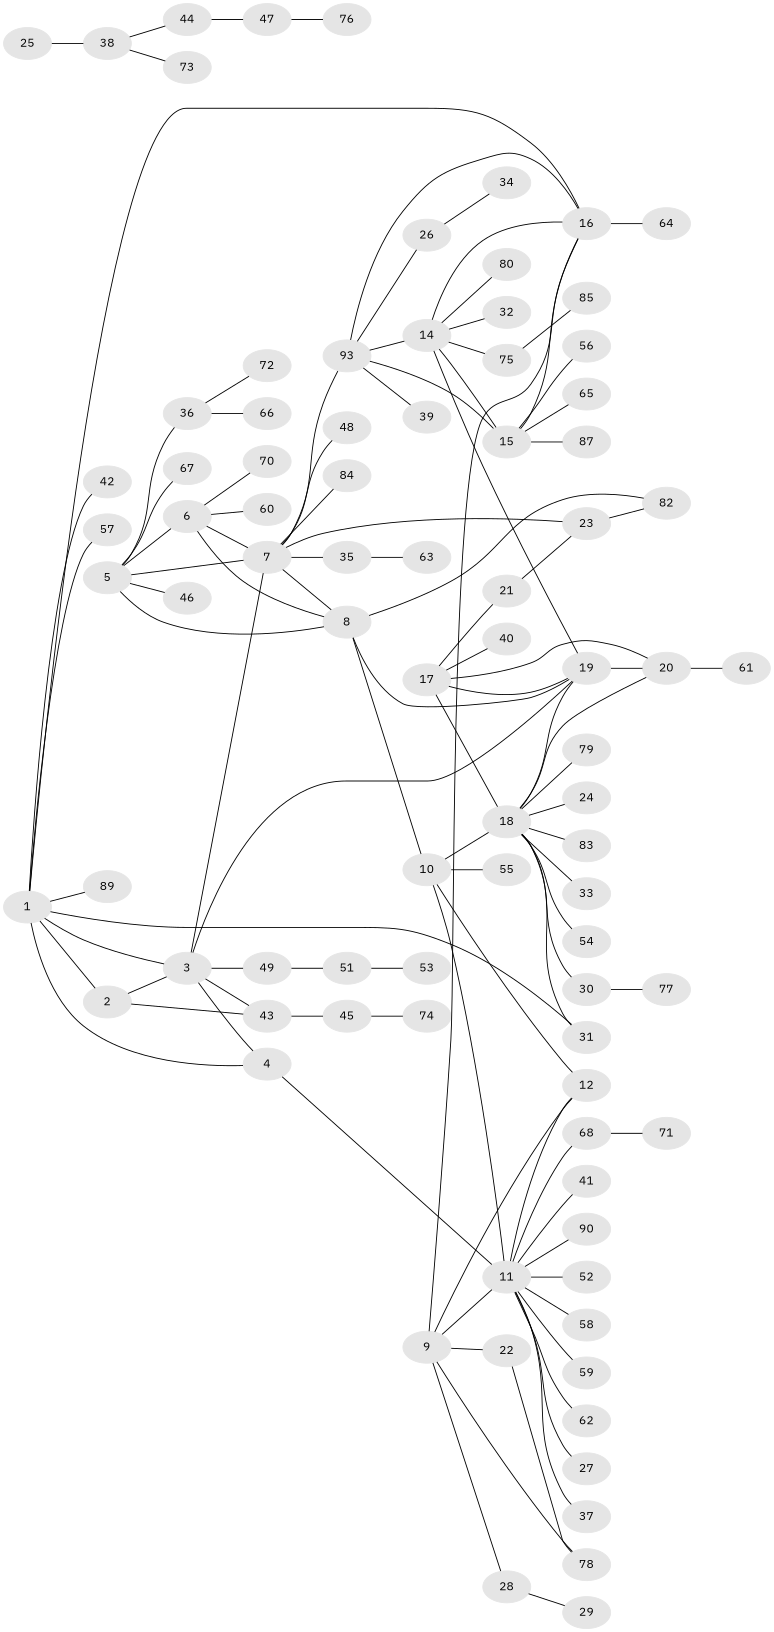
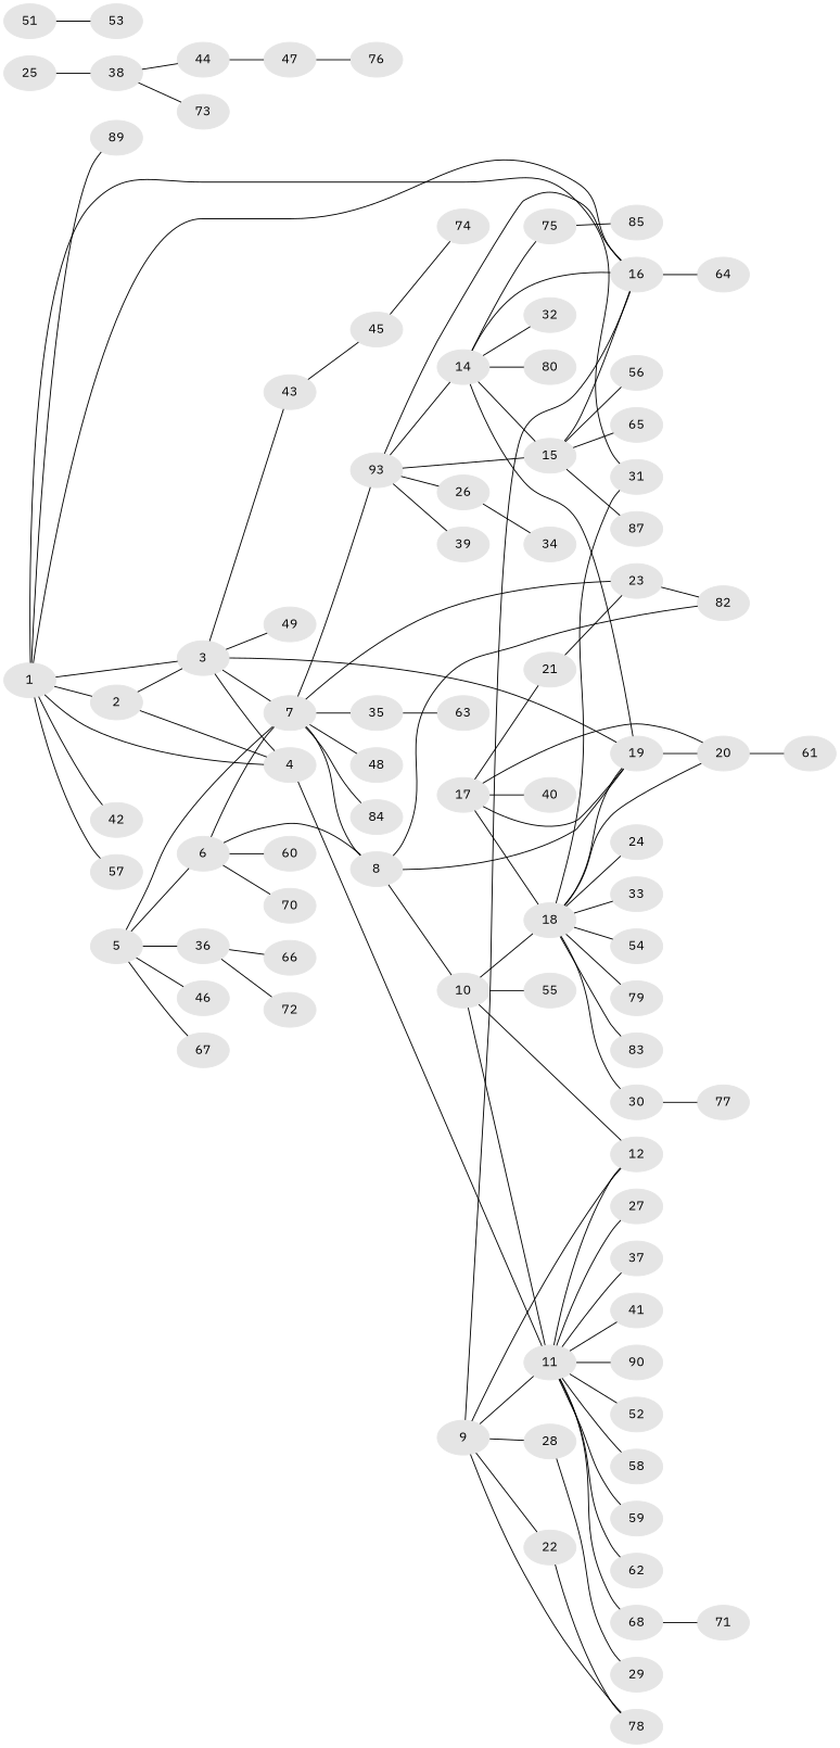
  graph {
    fontname="IBM Plex Sans"
    rankdir=LR
    node [color=gray90 fontname="IBM Plex Sans" style=filled]
    edge [fontname="IBM Plex Sans"]
    1
    2
    3
    4
    16
    31
    42
    57
    n9 [label=89]
    7
    19
    43
    49
    11
    64
    25
    38
    8
    n19 [label=93]
    23
    35
    48
    84
    20
    45
    51
    12
    27
    37
    41
    n31 [label=90]
    52
    58
    59
    62
    68
    5
    6
    36
    46
    67
    60
    70
    10
    82
    66
    72
    14
    15
    26
    39
    63
    18
    55
    9
    22
    28
    78
    29
    24
    30
    33
    54
    79
    83
    71
    32
    75
    80
    56
    65
    n72 [label=87]
    34
    85
    17
    21
    40
    61
    77
    44
    73
    47
    74
    76
    53
    1 -- 2
    1 -- 3
    1 -- 4
    1 -- 16
    1 -- 31
    1 -- 42
    1 -- 57
    1 -- n9
    2 -- 3
-   2 -- 43
+   2 -- 4
    3 -- 4
    3 -- 7
    3 -- 19
    3 -- 43
    3 -- 49
    4 -- 11
    16 -- 64
    7 -- 8
    7 -- n19
    7 -- 23
    7 -- 35
    7 -- 48
    7 -- 84
    19 -- 20
    43 -- 45
-   49 -- 51
    11 -- 12
    11 -- 27
    11 -- 37
    11 -- 41
    11 -- n31
    11 -- 52
    11 -- 58
    11 -- 59
    11 -- 62
    11 -- 68
    25 -- 38
    38 -- 44
    38 -- 73
    8 -- 19
    8 -- 10
    8 -- 82
    n19 -- 16
    n19 -- 14
    n19 -- 15
    n19 -- 26
    n19 -- 39
    23 -- 82
    35 -- 63
    20 -- 61
    45 -- 74
    51 -- 53
    68 -- 71
    5 -- 7
-   5 -- 8
    5 -- 6
    5 -- 36
    5 -- 46
    5 -- 67
    6 -- 7
    6 -- 8
    6 -- 60
    6 -- 70
    36 -- 66
    36 -- 72
    10 -- 11
    10 -- 12
    10 -- 18
    10 -- 55
    14 -- 16
    14 -- 19
    14 -- 15
    14 -- 32
    14 -- 75
    14 -- 80
    15 -- 16
    15 -- 56
    15 -- 65
    15 -- n72
    26 -- 34
    18 -- 31
    18 -- 19
    18 -- 20
    18 -- 24
    18 -- 30
    18 -- 33
    18 -- 54
    18 -- 79
    18 -- 83
    9 -- 16
    9 -- 11
    9 -- 12
    9 -- 22
    9 -- 28
    9 -- 78
    22 -- 78
    28 -- 29
    30 -- 77
    75 -- 85
    17 -- 19
    17 -- 20
    17 -- 18
    17 -- 21
    17 -- 40
    21 -- 23
    44 -- 47
    47 -- 76
  }
